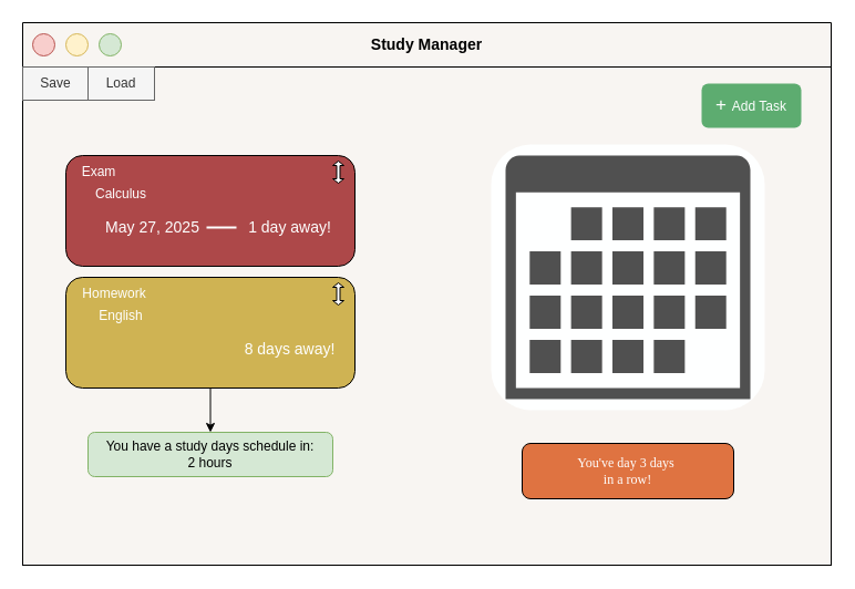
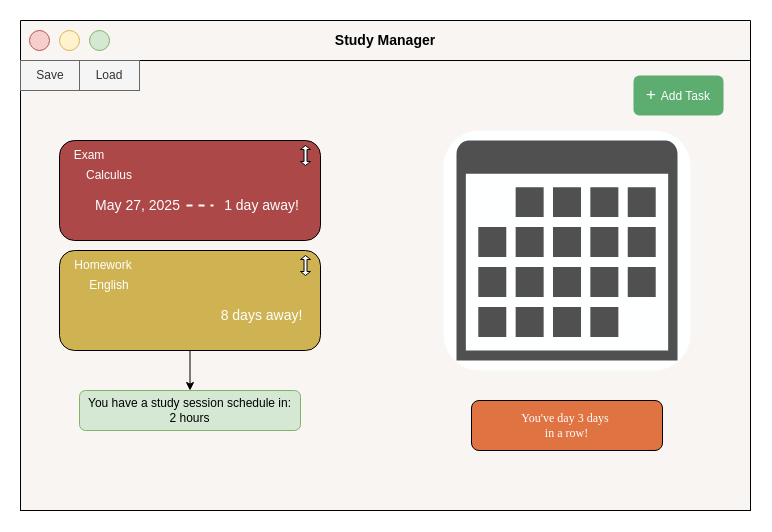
  <mxCell id="0" />
  <mxCell id="1" parent="0" />
  <mxCell id="2" value="&lt;div&gt;&lt;span style=&quot;font-size: 14px; background-color: transparent; color: light-dark(rgb(0, 0, 0), rgb(255, 255, 255));&quot;&gt;Study Manager&lt;/span&gt;&lt;/div&gt;" style="swimlane;whiteSpace=wrap;html=1;startSize=40;align=center;fillColor=#F8F5F2;" parent="1" vertex="1"><mxGeometry x="20" y="20" width="730" height="490" as="geometry"><mxRectangle x="130" y="100" width="50" height="40" as="alternateBounds" /></mxGeometry></mxCell>
  <mxCell id="3" value="" style="rounded=0;whiteSpace=wrap;html=1;movable=1;resizable=1;rotatable=1;deletable=1;editable=1;locked=0;connectable=1;fillColor=#F8F5F2;" parent="2" vertex="1"><mxGeometry y="40" width="730" height="450" as="geometry" /></mxCell>
  <mxCell id="4" value="" style="ellipse;whiteSpace=wrap;html=1;aspect=fixed;fillColor=#f8cecc;strokeColor=#b85450;" parent="2" vertex="1"><mxGeometry x="9" y="10" width="20" height="20" as="geometry" /></mxCell>
  <mxCell id="5" value="" style="ellipse;whiteSpace=wrap;html=1;aspect=fixed;fillColor=#fff2cc;strokeColor=#d6b656;" parent="2" vertex="1"><mxGeometry x="39" y="10" width="20" height="20" as="geometry" /></mxCell>
  <mxCell id="6" value="" style="ellipse;whiteSpace=wrap;html=1;aspect=fixed;fillColor=#d5e8d4;strokeColor=#82b366;" parent="2" vertex="1"><mxGeometry x="69" y="10" width="20" height="20" as="geometry" /></mxCell>
  <mxCell id="7" value="&lt;font style=&quot;color: rgb(254, 255, 255);&quot;&gt;&lt;font style=&quot;font-size: 17px;&quot;&gt;+ &lt;/font&gt;Add Task&lt;/font&gt;" style="whiteSpace=wrap;html=1;fillColor=#5DAC70;strokeColor=none;rounded=1;" parent="2" vertex="1"><mxGeometry x="613" y="55" width="90" height="40" as="geometry" /></mxCell>
  <mxCell id="8" value="" style="group" parent="2" vertex="1" connectable="0"><mxGeometry x="423" y="110" width="247" height="240" as="geometry" /></mxCell>
  <mxCell id="9" value="" style="whiteSpace=wrap;html=1;fillColor=#FEFFFF;strokeColor=none;rounded=1;glass=0;shadow=0;" parent="8" vertex="1"><mxGeometry width="247" height="240" as="geometry" /></mxCell>
  <mxCell id="10" value="" style="sketch=0;pointerEvents=1;shadow=0;dashed=0;html=1;strokeColor=none;fillColor=#505050;labelPosition=center;verticalLabelPosition=bottom;verticalAlign=top;outlineConnect=0;align=center;shape=mxgraph.office.concepts.calendar;" parent="8" vertex="1"><mxGeometry x="13" y="10" width="221" height="220" as="geometry" /></mxCell>
- <mxCell id="11" value="You have a study days schedule in:&lt;div&gt;2 hours&lt;/div&gt;" style="rounded=1;whiteSpace=wrap;html=1;fillColor=#d5e8d4;strokeColor=#82b366;" parent="2" vertex="1"><mxGeometry x="59" y="370" width="221" height="40" as="geometry" /></mxCell>
+ <mxCell id="11" value="You have a study session schedule in:&lt;div&gt;2 hours&lt;/div&gt;" style="rounded=1;whiteSpace=wrap;html=1;fillColor=#d5e8d4;strokeColor=#82b366;" parent="2" vertex="1"><mxGeometry x="59" y="370" width="221" height="40" as="geometry" /></mxCell>
  <mxCell id="12" value="&lt;font face=&quot;Verdana&quot; style=&quot;color: rgb(254, 255, 255);&quot;&gt;You've day 3 days&amp;nbsp;&lt;/font&gt;&lt;div&gt;&lt;font face=&quot;Verdana&quot; style=&quot;color: rgb(254, 255, 255);&quot;&gt;in a row!&lt;/font&gt;&lt;/div&gt;" style="rounded=1;whiteSpace=wrap;html=1;fillColor=#DF7341;" parent="2" vertex="1"><mxGeometry x="451" y="380" width="191" height="50" as="geometry" /></mxCell>
  <mxCell id="13" value="" style="group" parent="2" vertex="1" connectable="0"><mxGeometry x="39" y="120" width="261" height="100" as="geometry" /></mxCell>
  <mxCell id="14" value="" style="rounded=1;whiteSpace=wrap;html=1;align=left;fillColor=#AD4849;" parent="13" vertex="1"><mxGeometry width="261" height="100" as="geometry" /></mxCell>
  <mxCell id="15" value="&lt;font style=&quot;color: rgb(254, 255, 255);&quot;&gt;Exam&lt;/font&gt;" style="text;html=1;align=center;verticalAlign=middle;whiteSpace=wrap;rounded=0;" parent="13" vertex="1"><mxGeometry width="60" height="30" as="geometry" /></mxCell>
  <mxCell id="16" value="&lt;font style=&quot;color: rgb(254, 255, 255);&quot;&gt;Calculus&lt;/font&gt;" style="text;html=1;align=center;verticalAlign=middle;whiteSpace=wrap;rounded=0;" parent="13" vertex="1"><mxGeometry x="20" y="20" width="60" height="30" as="geometry" /></mxCell>
  <mxCell id="17" value="&lt;font color=&quot;#feffff&quot;&gt;&lt;span style=&quot;font-size: 14px;&quot;&gt;May 27, 2025&lt;/span&gt;&lt;/font&gt;" style="text;html=1;align=center;verticalAlign=middle;whiteSpace=wrap;rounded=0;" parent="13" vertex="1"><mxGeometry x="30" y="50" width="97" height="30" as="geometry" /></mxCell>
  <mxCell id="18" value="&lt;font style=&quot;color: rgb(254, 255, 255); font-size: 14px;&quot;&gt;1 day away!&lt;/font&gt;" style="text;html=1;align=center;verticalAlign=middle;whiteSpace=wrap;rounded=0;" parent="13" vertex="1"><mxGeometry x="154" y="50" width="97" height="30" as="geometry" /></mxCell>
- <mxCell id="19" value="" style="endArrow=none;html=1;rounded=0;strokeWidth=2;exitX=1;exitY=0.5;exitDx=0;exitDy=0;entryX=0;entryY=0.5;entryDx=0;entryDy=0;strokeColor=#FEFFFF;" parent="13" source="17" target="18" edge="1"><mxGeometry width="50" height="50" relative="1" as="geometry"><mxPoint x="314" y="110" as="sourcePoint" /><mxPoint x="364" y="60" as="targetPoint" /></mxGeometry></mxCell>
+ <mxCell id="19" value="" style="endArrow=none;html=1;rounded=0;strokeWidth=2;exitX=1;exitY=0.5;exitDx=0;exitDy=0;entryX=0;entryY=0.5;entryDx=0;entryDy=0;strokeColor=#FEFFFF;dashed=1;" parent="13" source="17" target="18" edge="1"><mxGeometry width="50" height="50" relative="1" as="geometry"><mxPoint x="314" y="110" as="sourcePoint" /><mxPoint x="364" y="60" as="targetPoint" /></mxGeometry></mxCell>
  <mxCell id="20" value="" style="shape=doubleArrow;direction=south;whiteSpace=wrap;html=1;" parent="13" vertex="1"><mxGeometry x="241" y="5" width="10" height="20" as="geometry" /></mxCell>
  <mxCell id="21" value="" style="group" parent="2" vertex="1" connectable="0"><mxGeometry x="39" y="230" width="261" height="100" as="geometry" /></mxCell>
  <mxCell id="22" value="" style="rounded=1;whiteSpace=wrap;html=1;align=left;fillColor=#CFB353;" parent="21" vertex="1"><mxGeometry width="261" height="100" as="geometry" /></mxCell>
  <mxCell id="23" value="&lt;font style=&quot;color: rgb(254, 255, 255);&quot;&gt;Homework&lt;/font&gt;" style="text;html=1;align=center;verticalAlign=middle;whiteSpace=wrap;rounded=0;" parent="21" vertex="1"><mxGeometry x="-6" width="100" height="30" as="geometry" /></mxCell>
  <mxCell id="24" value="&lt;font style=&quot;color: rgb(254, 255, 255);&quot;&gt;English&lt;/font&gt;" style="text;html=1;align=center;verticalAlign=middle;whiteSpace=wrap;rounded=0;" parent="21" vertex="1"><mxGeometry x="20" y="20" width="60" height="30" as="geometry" /></mxCell>
  <mxCell id="25" value="&lt;font style=&quot;color: rgb(254, 255, 255); font-size: 14px;&quot;&gt;8 days away!&lt;/font&gt;" style="text;html=1;align=center;verticalAlign=middle;whiteSpace=wrap;rounded=0;" parent="21" vertex="1"><mxGeometry x="154" y="50" width="97" height="30" as="geometry" /></mxCell>
  <mxCell id="26" value="" style="shape=doubleArrow;direction=south;whiteSpace=wrap;html=1;" parent="21" vertex="1"><mxGeometry x="241" y="5" width="10" height="20" as="geometry" /></mxCell>
  <mxCell id="27" value="Save" style="rounded=0;whiteSpace=wrap;html=1;fillColor=#f5f5f5;fontColor=#333333;strokeColor=#666666;" parent="2" vertex="1"><mxGeometry y="40" width="60" height="30" as="geometry" /></mxCell>
  <mxCell id="28" value="Load" style="rounded=0;whiteSpace=wrap;html=1;fillColor=#f5f5f5;fontColor=#333333;strokeColor=#666666;" parent="2" vertex="1"><mxGeometry x="59" y="40" width="60" height="30" as="geometry" /></mxCell>
  <mxCell id="29" value="" style="edgeStyle=orthogonalEdgeStyle;rounded=0;orthogonalLoop=1;jettySize=auto;html=1;" edge="1" parent="2" source="22" target="11"><mxGeometry relative="1" as="geometry" /></mxCell>
